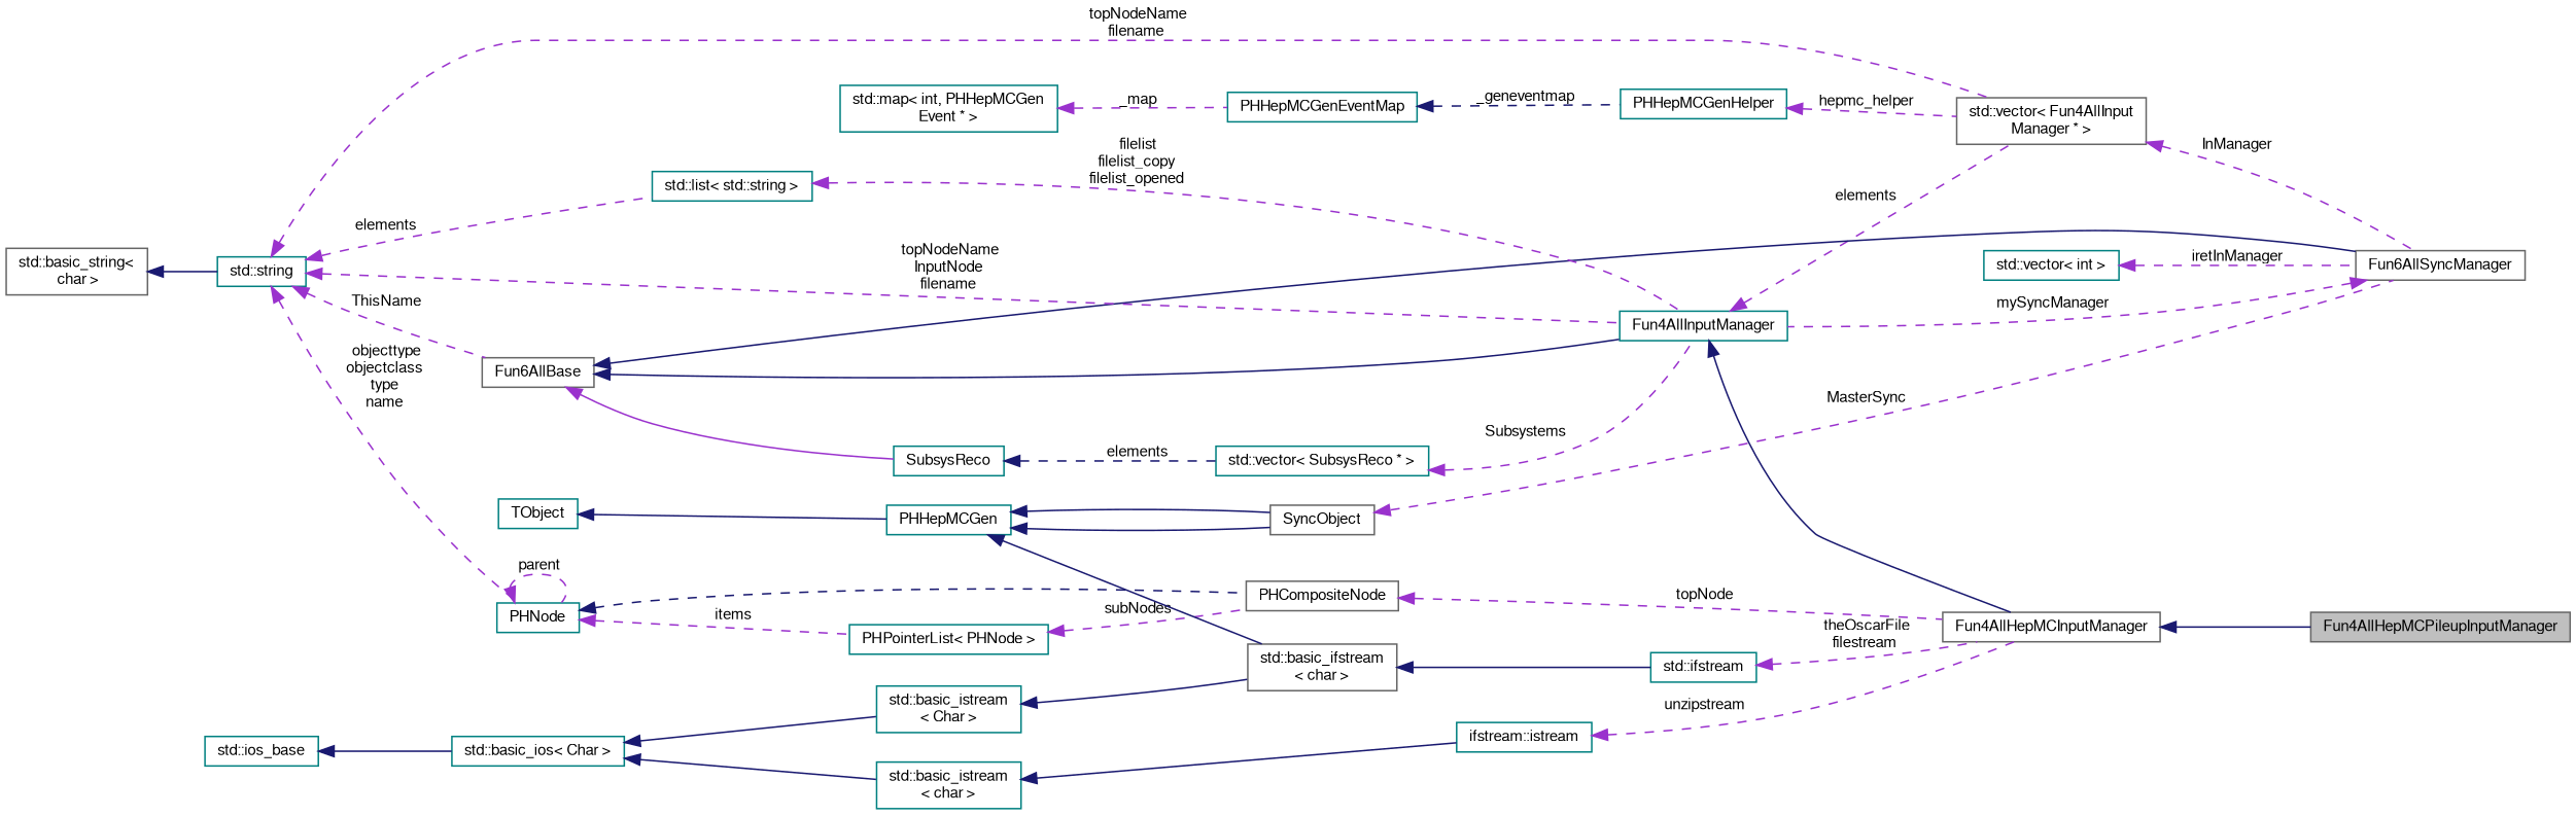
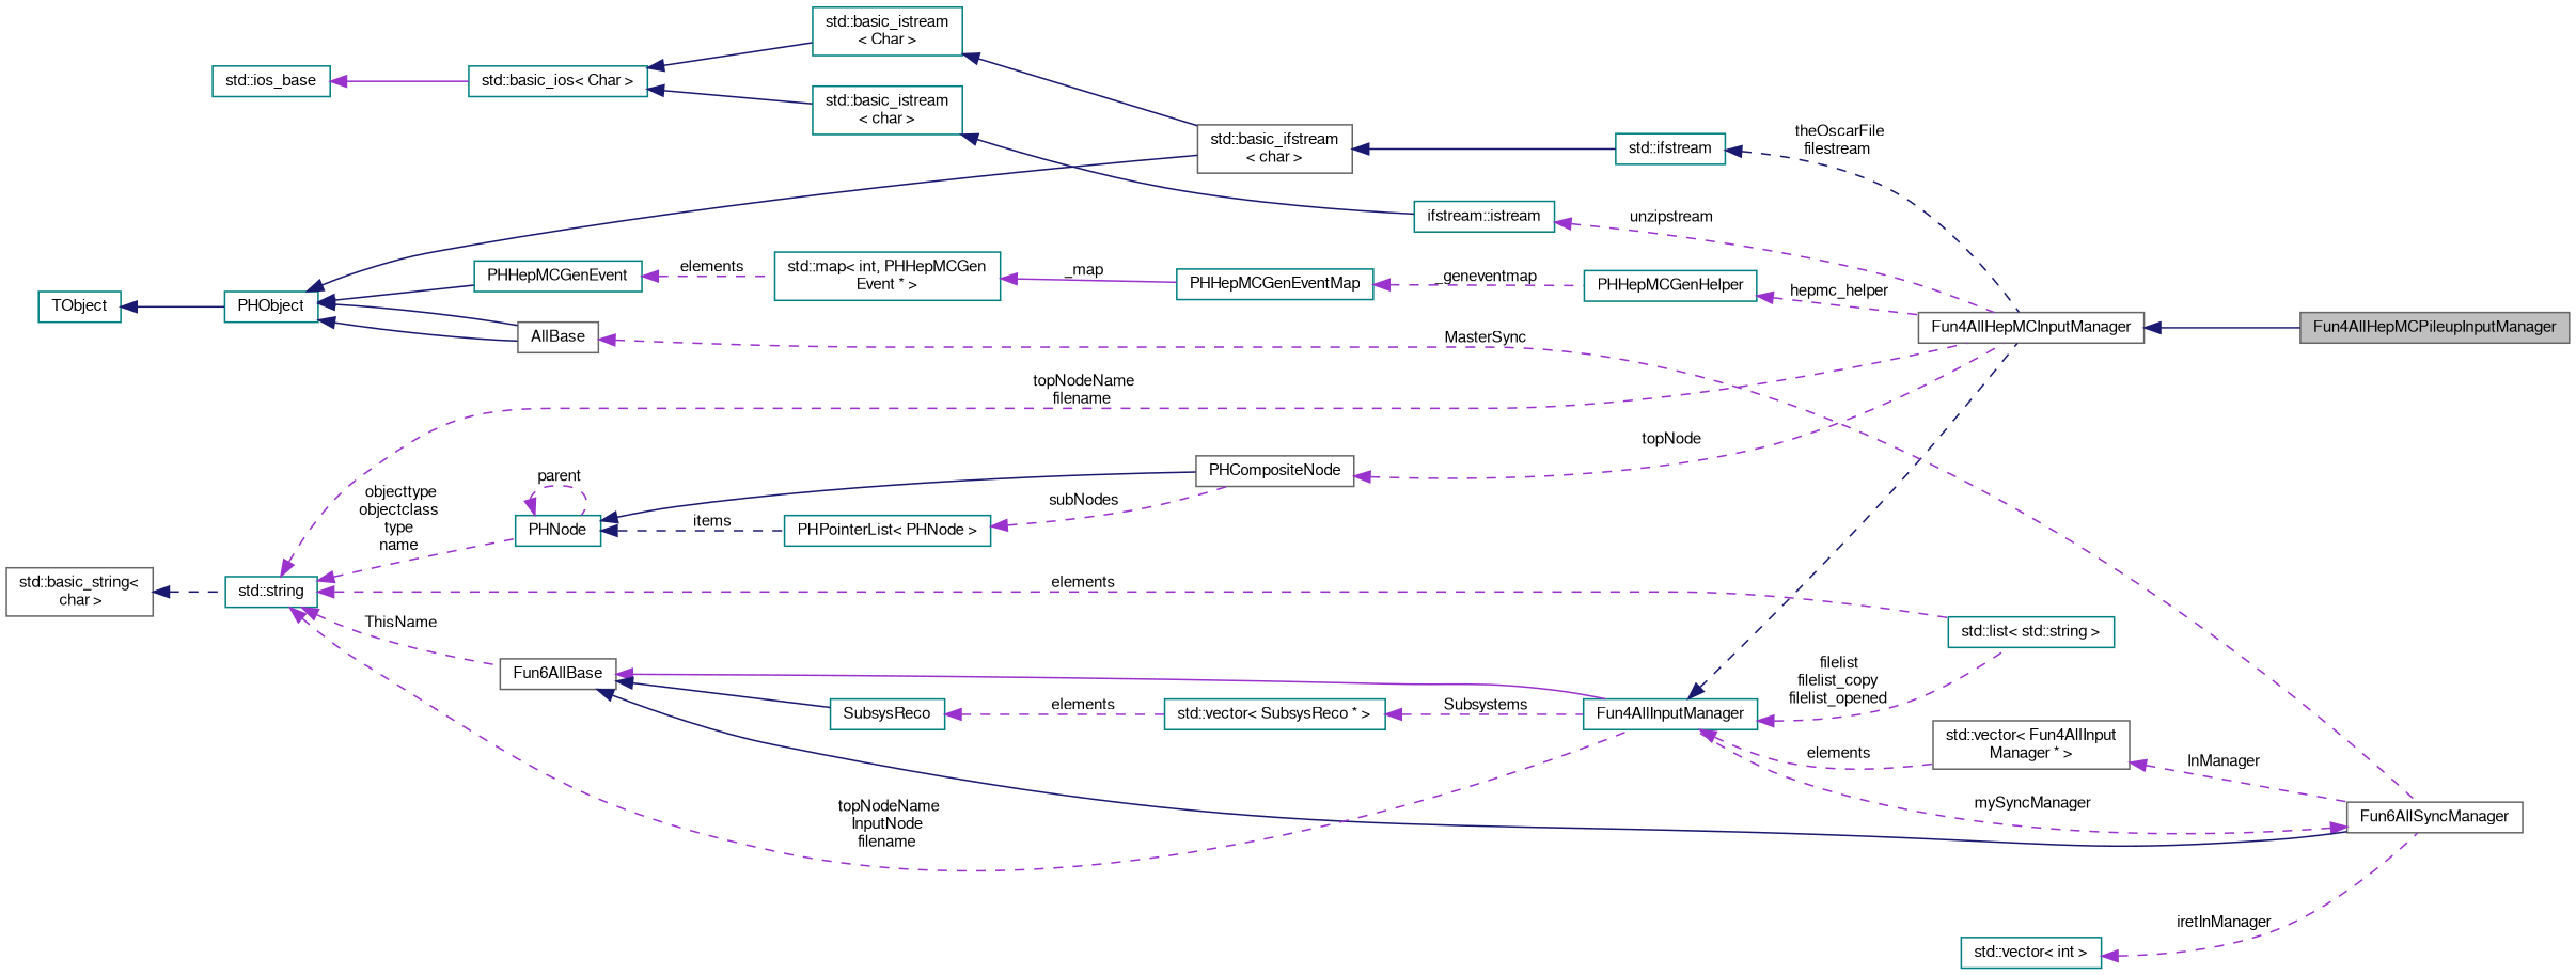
  digraph {
    rankdir=LR
    node [color=teal fontname=FreeSans fontsize=10 shape=record]
    edge [color=darkorchid3 dir=back fontname=FreeSans fontsize=10 labelfontname=FreeSans labelfontsize=10 style=dashed]
    n1 [color=gray40 fillcolor=grey75 fontcolor=black height=0.2 label=Fun4AllHepMCPileupInputManager style=filled width=0.4]
    n2 [color=gray40 height=0.2 label=Fun4AllHepMCInputManager width=0.4]
    n3 [height=0.2 label=Fun4AllInputManager width=0.4]
    n4 [color=gray40 height=0.2 label="std::vector\< Fun4AllInput\lManager * \>" width=0.4]
    n5 [color=gray40 height=0.2 label=Fun6AllSyncManager width=0.4]
    n6 [color=gray40 height=0.2 label=Fun6AllBase width=0.4]
    n7 [height=0.2 label=SubsysReco width=0.4]
    n8 [height=0.2 label="std::vector\< SubsysReco * \>" width=0.4]
    n9 [height=0.2 label="std::string" width=0.4]
    n10 [height=0.2 label="std::list\< std::string \>" width=0.4]
    n11 [height=0.2 label=PHNode width=0.4]
    n12 [color=gray40 height=0.2 label=PHCompositeNode width=0.4]
    n13 [height=0.2 label="PHPointerList\< PHNode \>" width=0.4]
    n14 [color=gray40 height=0.2 label="std::basic_string\<\l char \>" width=0.4]
-   n15 [color=gray40 height=0.2 label=SyncObject width=0.4]
-   n16 [height=0.2 label=PHHepMCGen width=0.4]
+   n15 [color=gray40 height=0.2 label=AllBase width=0.4]
+   n16 [height=0.2 label=PHObject width=0.4]
+   n17 [height=0.2 label=PHHepMCGenEvent width=0.4]
    n18 [color=gray40 height=0.2 label="std::basic_ifstream\l\< char \>" width=0.4]
    n19 [height=0.2 label=PHHepMCGenEventMap width=0.4]
    n20 [height=0.2 label=PHHepMCGenHelper width=0.4]
    n21 [height=0.2 label="std::map\< int, PHHepMCGen\lEvent * \>" width=0.4]
    n22 [height=0.2 label=TObject width=0.4]
    n23 [height=0.2 label="std::vector\< int \>" width=0.4]
    n24 [height=0.2 label="ifstream::istream" width=0.4]
    n25 [height=0.2 label="std::basic_istream\l\< char \>" width=0.4]
    n26 [height=0.2 label="std::basic_ios\< Char \>" width=0.4]
    n27 [height=0.2 label="std::basic_istream\l\< Char \>" width=0.4]
    n28 [height=0.2 label="std::ios_base" width=0.4]
    n29 [height=0.2 label="std::ifstream" width=0.4]
    n2 -> n1 [color=midnightblue style=solid]
-   n3 -> n2 [color=midnightblue style=solid]
+   n3 -> n2 [color=midnightblue]
    n3 -> n4 [label=" elements"]
    n4 -> n5 [label=" InManager"]
    n5 -> n3 [label=" mySyncManager"]
-   n6 -> n3 [color=midnightblue style=solid]
+   n6 -> n3 [style=solid]
    n6 -> n5 [color=midnightblue style=solid]
-   n6 -> n7 [style=solid]
-   n7 -> n8 [color=midnightblue label=" elements"]
+   n6 -> n7 [color=midnightblue style=solid]
+   n7 -> n8 [label=" elements"]
    n8 -> n3 [label=" Subsystems"]
-   n9 -> n4 [label=" topNodeName\nfilename"]
+   n9 -> n2 [label=" topNodeName\nfilename"]
    n9 -> n3 [label=" topNodeName\nInputNode\nfilename"]
    n9 -> n6 [label=" ThisName"]
    n9 -> n10 [label=" elements"]
    n9 -> n11 [label=" objecttype\nobjectclass\ntype\nname"]
-   n10 -> n3 [label=" filelist\nfilelist_copy\nfilelist_opened"]
+   n3 -> n10 [label=" filelist\nfilelist_copy\nfilelist_opened"]
    n11 -> n11 [label=" parent"]
-   n11 -> n12 [color=midnightblue]
-   n11 -> n13 [label=" items"]
+   n11 -> n12 [color=midnightblue style=solid]
+   n11 -> n13 [color=midnightblue label=" items"]
    n12 -> n2 [label=" topNode"]
    n13 -> n12 [label=" subNodes"]
-   n14 -> n9 [color=midnightblue style=solid]
+   n14 -> n9 [color=midnightblue]
    n15 -> n5 [label=" MasterSync"]
    n16 -> n15 [color=midnightblue style=solid]
    n16 -> n15 [color=midnightblue style=solid]
+   n16 -> n17 [color=midnightblue style=solid]
    n16 -> n18 [color=midnightblue style=solid]
+   n17 -> n21 [label=" elements"]
    n18 -> n29 [color=midnightblue style=solid]
-   n19 -> n20 [color=midnightblue label=" _geneventmap"]
-   n20 -> n4 [label=" hepmc_helper"]
-   n21 -> n19 [label=" _map"]
+   n19 -> n20 [label=" _geneventmap"]
+   n20 -> n2 [label=" hepmc_helper"]
+   n21 -> n19 [label=" _map" style=solid]
    n22 -> n16 [color=midnightblue style=solid]
    n23 -> n5 [label=" iretInManager"]
    n24 -> n2 [label=" unzipstream"]
    n25 -> n24 [color=midnightblue style=solid]
    n26 -> n25 [color=midnightblue style=solid]
    n26 -> n27 [color=midnightblue style=solid]
    n27 -> n18 [color=midnightblue style=solid]
-   n28 -> n26 [color=midnightblue style=solid]
-   n29 -> n2 [label=" theOscarFile\nfilestream"]
+   n28 -> n26 [style=solid]
+   n29 -> n2 [color=midnightblue label=" theOscarFile\nfilestream"]
  }
